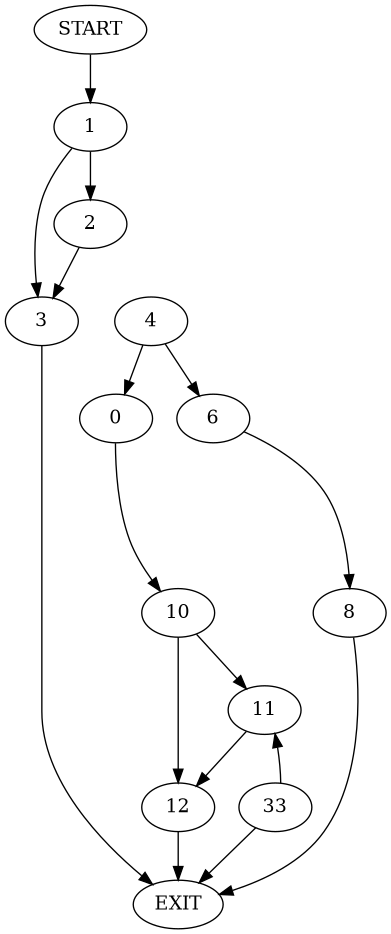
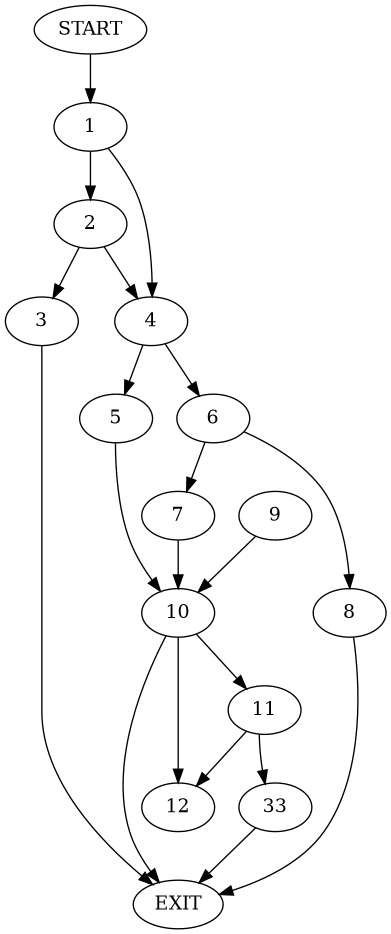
  digraph {
    n1 [label=START]
    1
    2
    3
    n5 [label=EXIT]
    4
-   5 [label=0]
+   5
    6
    10
+   7
    8
+   9
    11
    12
    n15 [label=33]
    n1 -> 1
    1 -> 2
-   1 -> 3
+   1 -> 4
    2 -> 3
+   2 -> 4
    3 -> n5
    4 -> 5
    4 -> 6
    5 -> 10
+   6 -> 7
    6 -> 8
    10 -> 11
    10 -> 12
+   7 -> 10
    8 -> n5
+   9 -> 10
    11 -> 12
-   n15 -> 11
-   12 -> n5
+   11 -> n15
+   10 -> n5
    n15 -> n5
  }
